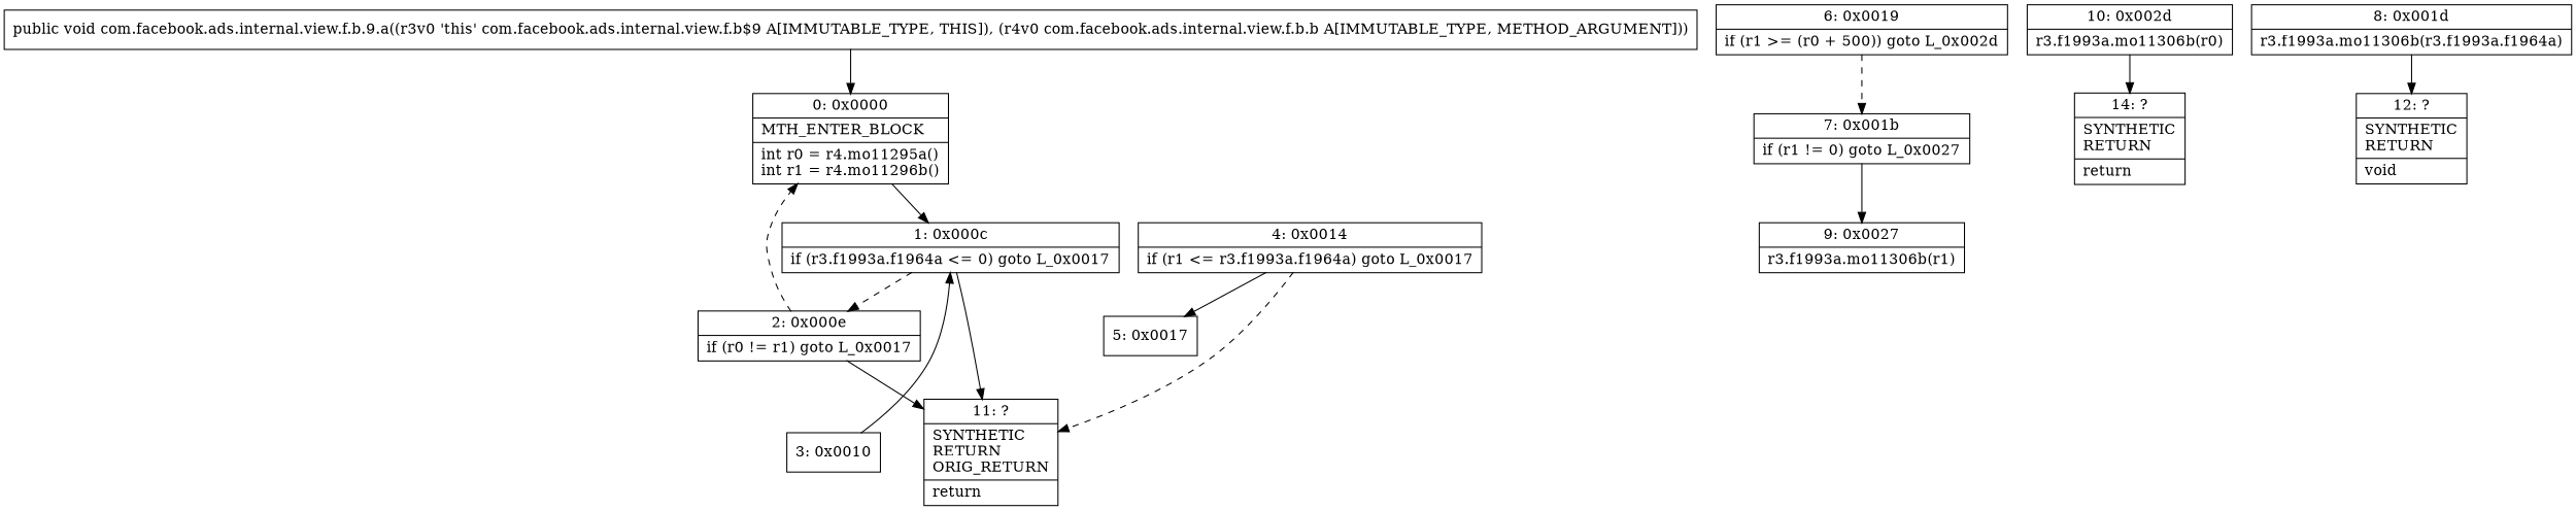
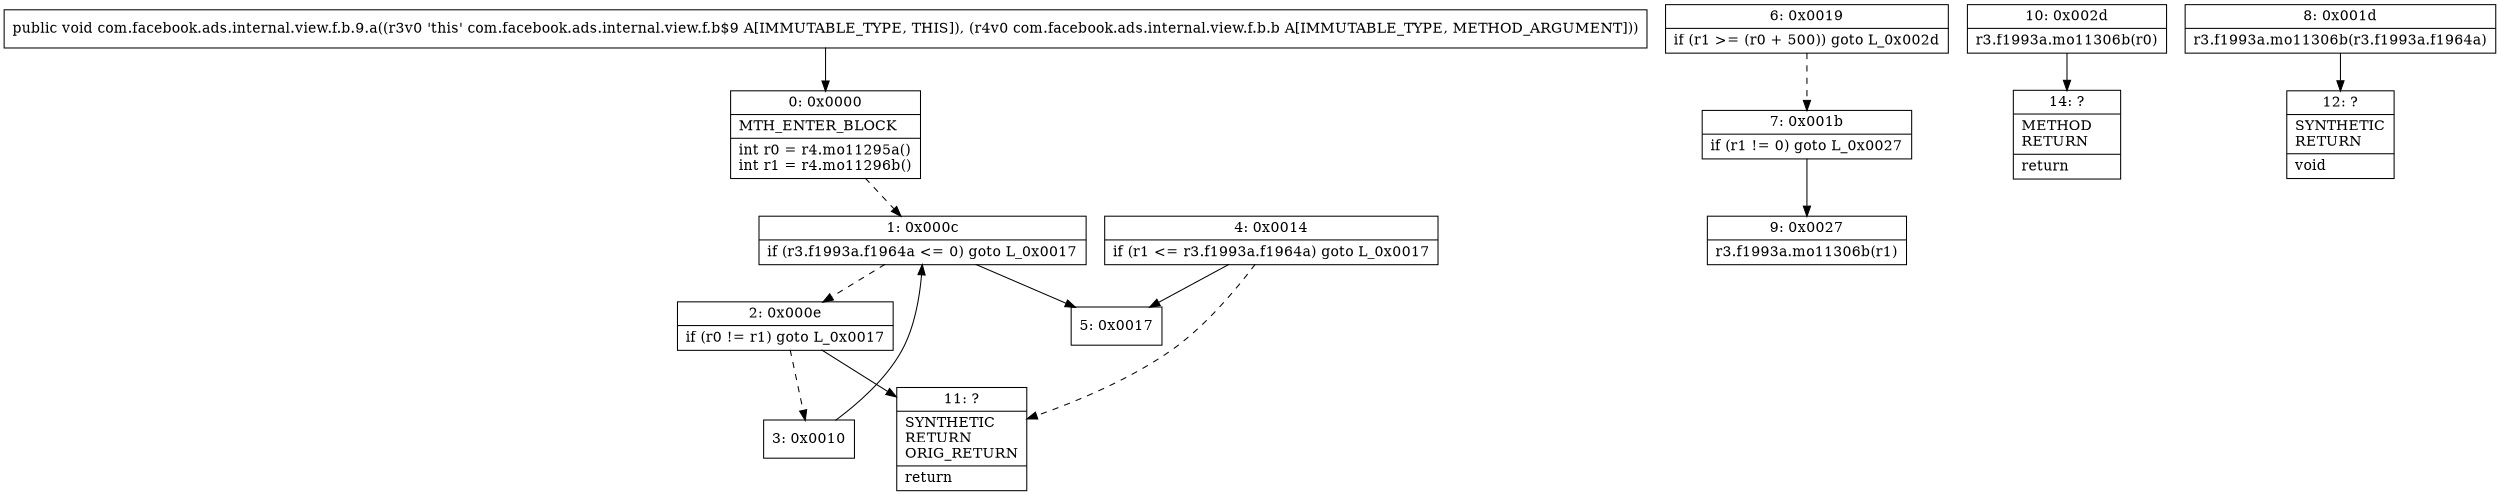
  digraph {
    node [shape=record]
    n1 [label="{0\:\ 0x0000|MTH_ENTER_BLOCK\l|int r0 = r4.mo11295a()\lint r1 = r4.mo11296b()\l}"]
    n2 [label="{1\:\ 0x000c|if (r3.f1993a.f1964a \<= 0) goto L_0x0017\l}"]
    n3 [label="{2\:\ 0x000e|if (r0 != r1) goto L_0x0017\l}"]
    n4 [label="{5\:\ 0x0017}"]
    n5 [label="{3\:\ 0x0010}"]
    n6 [label="{11\:\ ?|SYNTHETIC\lRETURN\lORIG_RETURN\l|return\l}"]
    n7 [label="{4\:\ 0x0014|if (r1 \<= r3.f1993a.f1964a) goto L_0x0017\l}"]
    n8 [label="{6\:\ 0x0019|if (r1 \>= (r0 + 500)) goto L_0x002d\l}"]
    n9 [label="{7\:\ 0x001b|if (r1 != 0) goto L_0x0027\l}"]
    n10 [label="{9\:\ 0x0027|r3.f1993a.mo11306b(r1)\l}"]
    n11 [label="{10\:\ 0x002d|r3.f1993a.mo11306b(r0)\l}"]
-   n12 [label="{14\:\ ?|SYNTHETIC\lRETURN\l|return\l}"]
+   n12 [label="{14\:\ ?|METHOD\lRETURN\l|return\l}"]
    n13 [label="{8\:\ 0x001d|r3.f1993a.mo11306b(r3.f1993a.f1964a)\l}"]
    n14 [label="{12\:\ ?|SYNTHETIC\lRETURN\l|void\l}"]
    n15 [label="{public void com.facebook.ads.internal.view.f.b.9.a((r3v0 'this' com.facebook.ads.internal.view.f.b$9 A[IMMUTABLE_TYPE, THIS]), (r4v0 com.facebook.ads.internal.view.f.b.b A[IMMUTABLE_TYPE, METHOD_ARGUMENT])) }"]
-   n1 -> n2
+   n1 -> n2 [style=dashed]
    n2 -> n3 [style=dashed]
-   n2 -> n6
-   n3 -> n1 [style=dashed]
+   n2 -> n4
+   n3 -> n5 [style=dashed]
    n3 -> n6
    n5 -> n2
    n7 -> n4
    n7 -> n6 [style=dashed]
    n8 -> n9 [style=dashed]
    n9 -> n10
    n11 -> n12
    n13 -> n14
    n15 -> n1
  }
